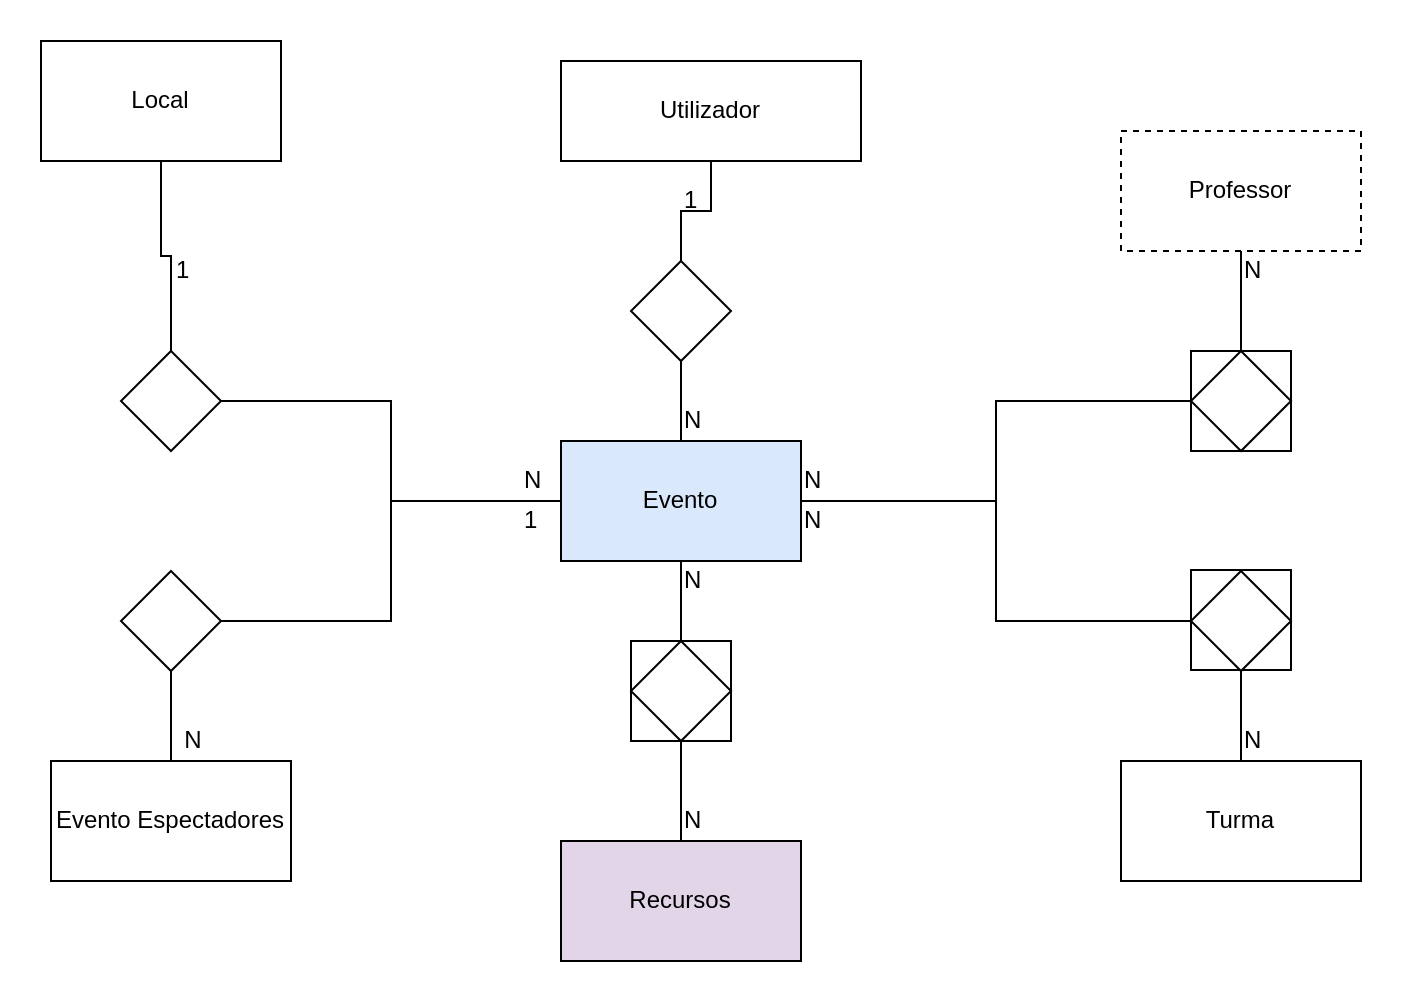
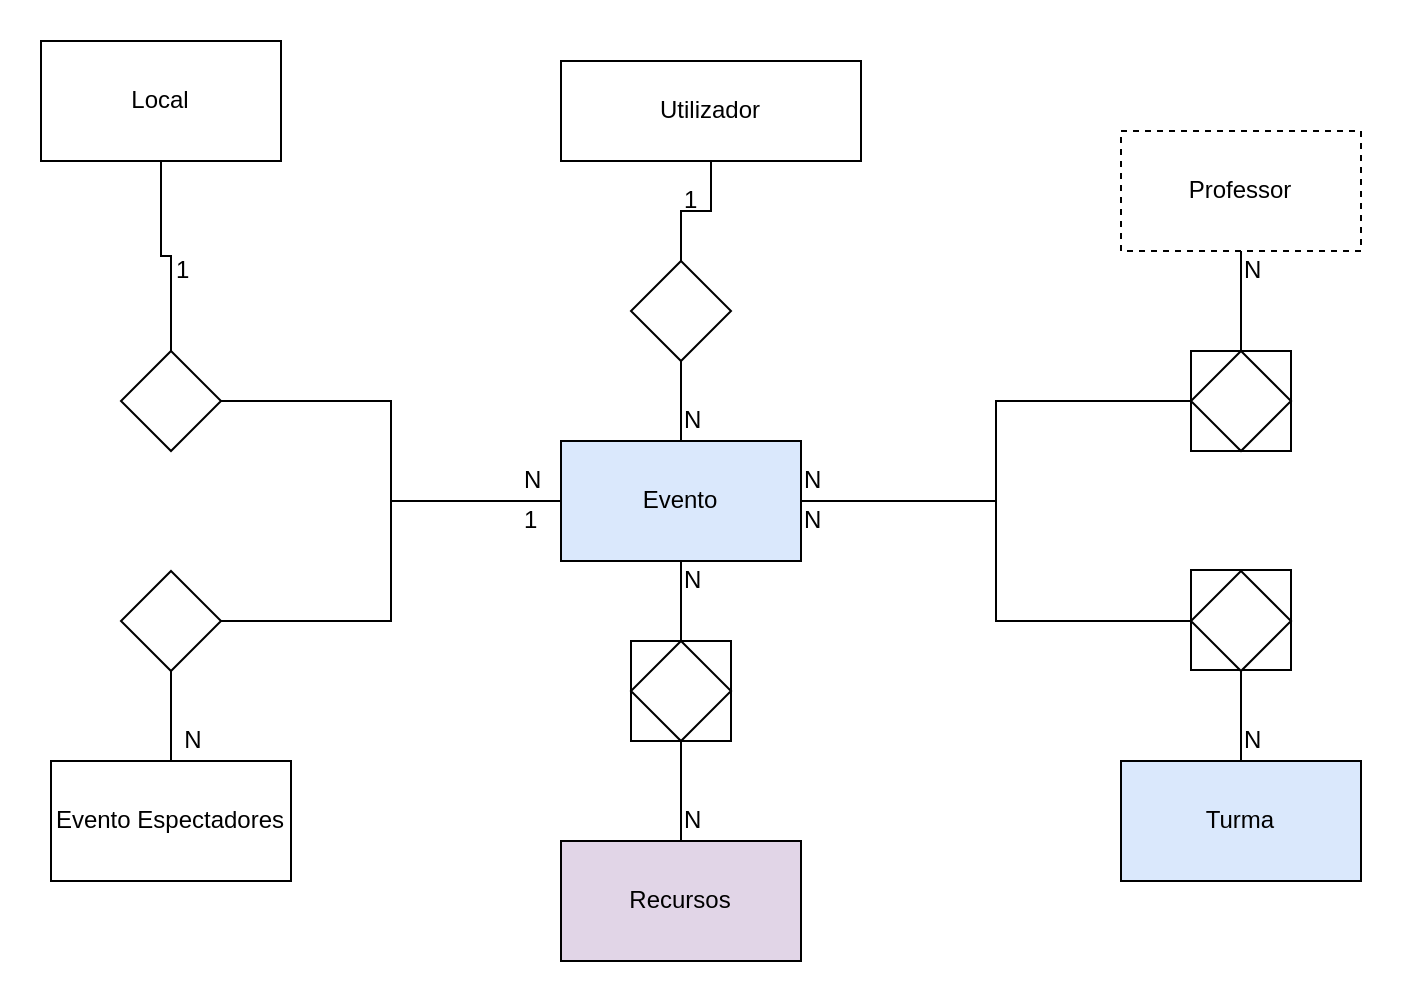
  <mxCell id="0" />
  <mxCell id="1" parent="0" />
  <mxCell id="2" value="" style="whiteSpace=wrap;html=1;aspect=fixed;" vertex="1" parent="1"><mxGeometry x="595" y="175" width="50" height="50" as="geometry" /></mxCell>
  <mxCell id="3" value="" style="whiteSpace=wrap;html=1;aspect=fixed;" vertex="1" parent="1"><mxGeometry x="595" y="284.5" width="50" height="50" as="geometry" /></mxCell>
  <mxCell id="4" value="" style="whiteSpace=wrap;html=1;aspect=fixed;fillColor=none;strokeColor=none;" vertex="1" parent="1"><mxGeometry x="594.5" y="284.5" width="50" height="50" as="geometry" /></mxCell>
  <mxCell id="5" value="" style="whiteSpace=wrap;html=1;aspect=fixed;" parent="1" vertex="1"><mxGeometry x="315" y="320" width="50" height="50" as="geometry" /></mxCell>
  <mxCell id="6" value="" style="edgeStyle=orthogonalEdgeStyle;rounded=0;orthogonalLoop=1;jettySize=auto;html=1;endArrow=none;endFill=0;" parent="1" source="10" target="23" edge="1"><mxGeometry relative="1" as="geometry" /></mxCell>
  <mxCell id="7" style="edgeStyle=orthogonalEdgeStyle;rounded=0;orthogonalLoop=1;jettySize=auto;html=1;exitX=0;exitY=0.5;exitDx=0;exitDy=0;entryX=1;entryY=0.5;entryDx=0;entryDy=0;endArrow=none;endFill=0;" edge="1" parent="1" source="10" target="26"><mxGeometry relative="1" as="geometry" /></mxCell>
  <mxCell id="8" style="edgeStyle=orthogonalEdgeStyle;rounded=0;orthogonalLoop=1;jettySize=auto;html=1;exitX=1;exitY=0.5;exitDx=0;exitDy=0;entryX=0;entryY=0.5;entryDx=0;entryDy=0;endArrow=none;endFill=0;" edge="1" parent="1" source="10" target="41"><mxGeometry relative="1" as="geometry" /></mxCell>
  <mxCell id="9" style="edgeStyle=orthogonalEdgeStyle;rounded=0;orthogonalLoop=1;jettySize=auto;html=1;exitX=1;exitY=0.5;exitDx=0;exitDy=0;entryX=0;entryY=0.5;entryDx=0;entryDy=0;endArrow=none;endFill=0;" edge="1" parent="1" source="10" target="42"><mxGeometry relative="1" as="geometry" /></mxCell>
  <mxCell id="10" value="Evento" style="rounded=0;whiteSpace=wrap;html=1;fillColor=#dae8fc;" parent="1" vertex="1"><mxGeometry x="280" y="220" width="120" height="60" as="geometry" /></mxCell>
  <mxCell id="11" style="edgeStyle=orthogonalEdgeStyle;rounded=0;orthogonalLoop=1;jettySize=auto;html=1;exitX=0.5;exitY=1;exitDx=0;exitDy=0;entryX=0.5;entryY=0;entryDx=0;entryDy=0;endArrow=none;endFill=0;" parent="1" source="12" target="18" edge="1"><mxGeometry relative="1" as="geometry" /></mxCell>
  <mxCell id="12" value="Utilizador" style="rounded=0;whiteSpace=wrap;html=1;" parent="1" vertex="1"><mxGeometry x="280" y="30" width="150" height="50" as="geometry" /></mxCell>
  <mxCell id="13" value="" style="edgeStyle=orthogonalEdgeStyle;rounded=0;orthogonalLoop=1;jettySize=auto;html=1;endArrow=none;endFill=0;" edge="1" parent="1" source="14" target="41"><mxGeometry relative="1" as="geometry" /></mxCell>
  <mxCell id="14" value="Professor" style="rounded=0;whiteSpace=wrap;html=1;dashed=1;" parent="1" vertex="1"><mxGeometry x="560" y="65" width="120" height="60" as="geometry" /></mxCell>
  <mxCell id="15" value="" style="edgeStyle=orthogonalEdgeStyle;rounded=0;orthogonalLoop=1;jettySize=auto;html=1;endArrow=none;endFill=0;" parent="1" source="16" target="23" edge="1"><mxGeometry relative="1" as="geometry" /></mxCell>
  <mxCell id="16" value="Recursos" style="rounded=0;whiteSpace=wrap;html=1;fillColor=#e1d5e7;" parent="1" vertex="1"><mxGeometry x="280" y="420" width="120" height="60" as="geometry" /></mxCell>
  <mxCell id="17" value="" style="edgeStyle=orthogonalEdgeStyle;rounded=0;orthogonalLoop=1;jettySize=auto;html=1;endArrow=none;endFill=0;" parent="1" source="18" target="10" edge="1"><mxGeometry relative="1" as="geometry" /></mxCell>
  <mxCell id="18" value="" style="rhombus;whiteSpace=wrap;html=1;" parent="1" vertex="1"><mxGeometry x="315" y="130" width="50" height="50" as="geometry" /></mxCell>
  <mxCell id="19" value="1" style="text;html=1;resizable=0;points=[];autosize=1;align=left;verticalAlign=top;spacingTop=-4;" parent="1" vertex="1"><mxGeometry x="340" y="90" width="20" height="20" as="geometry" /></mxCell>
  <mxCell id="20" value="N" style="text;html=1;resizable=0;points=[];autosize=1;align=left;verticalAlign=top;spacingTop=-4;" parent="1" vertex="1"><mxGeometry x="340" y="200" width="20" height="20" as="geometry" /></mxCell>
  <mxCell id="21" value="N" style="text;html=1;resizable=0;points=[];autosize=1;align=left;verticalAlign=top;spacingTop=-4;" parent="1" vertex="1"><mxGeometry x="400" y="230" width="20" height="20" as="geometry" /></mxCell>
  <mxCell id="22" value="N" style="text;html=1;resizable=0;points=[];autosize=1;align=left;verticalAlign=top;spacingTop=-4;" parent="1" vertex="1"><mxGeometry x="620" y="125" width="20" height="20" as="geometry" /></mxCell>
  <mxCell id="23" value="" style="rhombus;whiteSpace=wrap;html=1;" parent="1" vertex="1"><mxGeometry x="315" y="320" width="50" height="50" as="geometry" /></mxCell>
  <mxCell id="24" value="N" style="text;html=1;resizable=0;points=[];autosize=1;align=left;verticalAlign=top;spacingTop=-4;" parent="1" vertex="1"><mxGeometry x="340" y="280" width="20" height="20" as="geometry" /></mxCell>
  <mxCell id="25" value="N" style="text;html=1;resizable=0;points=[];autosize=1;align=left;verticalAlign=top;spacingTop=-4;" parent="1" vertex="1"><mxGeometry x="340" y="400" width="20" height="20" as="geometry" /></mxCell>
  <mxCell id="26" value="" style="rhombus;whiteSpace=wrap;html=1;" parent="1" vertex="1"><mxGeometry x="60" y="285" width="50" height="50" as="geometry" /></mxCell>
  <mxCell id="27" style="edgeStyle=orthogonalEdgeStyle;rounded=0;orthogonalLoop=1;jettySize=auto;html=1;exitX=0.5;exitY=1;exitDx=0;exitDy=0;entryX=0.5;entryY=0;entryDx=0;entryDy=0;endArrow=none;endFill=0;" edge="1" parent="1" source="28" target="40"><mxGeometry relative="1" as="geometry" /></mxCell>
  <mxCell id="28" value="Local" style="rounded=0;whiteSpace=wrap;html=1;" parent="1" vertex="1"><mxGeometry x="20" y="20" width="120" height="60" as="geometry" /></mxCell>
  <mxCell id="29" value="N" style="text;html=1;resizable=0;points=[];autosize=1;align=left;verticalAlign=top;spacingTop=-4;" parent="1" vertex="1"><mxGeometry x="260" y="230" width="20" height="20" as="geometry" /></mxCell>
  <mxCell id="30" style="edgeStyle=orthogonalEdgeStyle;rounded=0;orthogonalLoop=1;jettySize=auto;html=1;exitX=0.5;exitY=0;exitDx=0;exitDy=0;entryX=0.5;entryY=1;entryDx=0;entryDy=0;endArrow=none;endFill=0;" edge="1" parent="1" source="31" target="42"><mxGeometry relative="1" as="geometry" /></mxCell>
- <mxCell id="31" value="Turma" style="rounded=0;whiteSpace=wrap;html=1;" parent="1" vertex="1"><mxGeometry x="560" y="380" width="120" height="60" as="geometry" /></mxCell>
+ <mxCell id="31" value="Turma" style="rounded=0;whiteSpace=wrap;html=1;fillColor=#dae8fc;" parent="1" vertex="1"><mxGeometry x="560" y="380" width="120" height="60" as="geometry" /></mxCell>
  <mxCell id="32" value="N" style="text;html=1;resizable=0;points=[];autosize=1;align=left;verticalAlign=top;spacingTop=-4;" parent="1" vertex="1"><mxGeometry x="620" y="360" width="20" height="20" as="geometry" /></mxCell>
  <mxCell id="33" value="1" style="text;html=1;resizable=0;points=[];autosize=1;align=left;verticalAlign=top;spacingTop=-4;" parent="1" vertex="1"><mxGeometry x="86" y="125" width="20" height="20" as="geometry" /></mxCell>
  <mxCell id="34" value="1" style="text;html=1;resizable=0;points=[];autosize=1;align=left;verticalAlign=top;spacingTop=-4;" parent="1" vertex="1"><mxGeometry x="260" y="250" width="20" height="20" as="geometry" /></mxCell>
  <mxCell id="35" value="N" style="text;html=1;resizable=0;points=[];autosize=1;align=left;verticalAlign=top;spacingTop=-4;" parent="1" vertex="1"><mxGeometry x="400" y="250" width="20" height="20" as="geometry" /></mxCell>
  <mxCell id="36" value="" style="edgeStyle=orthogonalEdgeStyle;rounded=0;orthogonalLoop=1;jettySize=auto;html=1;endArrow=none;endFill=0;" edge="1" parent="1" source="37" target="26"><mxGeometry relative="1" as="geometry" /></mxCell>
  <mxCell id="37" value="Evento Espectadores" style="rounded=0;whiteSpace=wrap;html=1;" parent="1" vertex="1"><mxGeometry x="25" y="380" width="120" height="60" as="geometry" /></mxCell>
  <mxCell id="38" value="N" style="text;html=1;align=center;verticalAlign=middle;resizable=0;points=[];;autosize=1;" parent="1" vertex="1"><mxGeometry x="86" y="360" width="20" height="20" as="geometry" /></mxCell>
  <mxCell id="39" style="edgeStyle=orthogonalEdgeStyle;rounded=0;orthogonalLoop=1;jettySize=auto;html=1;exitX=1;exitY=0.5;exitDx=0;exitDy=0;entryX=0;entryY=0.5;entryDx=0;entryDy=0;endArrow=none;endFill=0;" edge="1" parent="1" source="40" target="10"><mxGeometry relative="1" as="geometry" /></mxCell>
  <mxCell id="40" value="" style="rhombus;whiteSpace=wrap;html=1;" vertex="1" parent="1"><mxGeometry x="60" y="175" width="50" height="50" as="geometry" /></mxCell>
  <mxCell id="41" value="" style="rhombus;whiteSpace=wrap;html=1;" vertex="1" parent="1"><mxGeometry x="595" y="175" width="50" height="50" as="geometry" /></mxCell>
  <mxCell id="42" value="" style="rhombus;whiteSpace=wrap;html=1;" vertex="1" parent="1"><mxGeometry x="595" y="285" width="50" height="50" as="geometry" /></mxCell>
